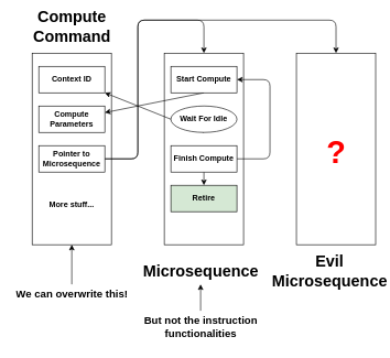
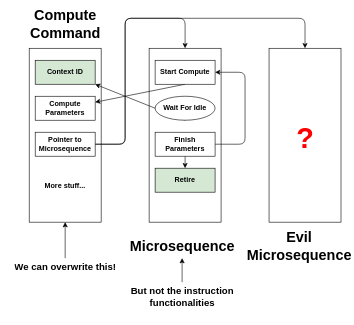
  <mxCell id="0" />
  <mxCell id="1" parent="0" />
  <mxCell id="2" value="" style="rounded=0;whiteSpace=wrap;html=1;" vertex="1" parent="1"><mxGeometry x="48" y="80" width="120" height="290" as="geometry" /></mxCell>
  <mxCell id="3" value="" style="rounded=0;whiteSpace=wrap;html=1;" vertex="1" parent="1"><mxGeometry x="248" y="80" width="120" height="290" as="geometry" /></mxCell>
  <mxCell id="4" value="" style="rounded=0;whiteSpace=wrap;html=1;" vertex="1" parent="1"><mxGeometry x="448" y="80" width="120" height="290" as="geometry" /></mxCell>
  <mxCell id="5" value="Compute&lt;br&gt;Command" style="text;strokeColor=none;fillColor=none;html=1;fontSize=24;fontStyle=1;verticalAlign=middle;align=center;" vertex="1" parent="1"><mxGeometry x="58" y="20" width="100" height="40" as="geometry" /></mxCell>
- <mxCell id="6" value="Context ID" style="rounded=0;whiteSpace=wrap;html=1;fontStyle=1" vertex="1" parent="1"><mxGeometry x="58" y="100" width="100" height="40" as="geometry" /></mxCell>
+ <mxCell id="6" value="Context ID" style="rounded=0;whiteSpace=wrap;html=1;fontStyle=1;fillColor=#d5e8d4;" vertex="1" parent="1"><mxGeometry x="58" y="100" width="100" height="40" as="geometry" /></mxCell>
  <mxCell id="7" value="Compute Parameters" style="rounded=0;whiteSpace=wrap;html=1;fontStyle=1" vertex="1" parent="1"><mxGeometry x="58" y="160" width="100" height="40" as="geometry" /></mxCell>
  <mxCell id="8" style="edgeStyle=none;html=1;exitX=1;exitY=0.5;exitDx=0;exitDy=0;entryX=0.5;entryY=0;entryDx=0;entryDy=0;" edge="1" parent="1" source="10" target="3"><mxGeometry relative="1" as="geometry"><Array as="points"><mxPoint x="208" y="240" /><mxPoint x="208" y="30" /><mxPoint x="308" y="30" /></Array></mxGeometry></mxCell>
  <mxCell id="9" style="edgeStyle=none;html=1;exitX=1;exitY=0.5;exitDx=0;exitDy=0;entryX=0.5;entryY=0;entryDx=0;entryDy=0;" edge="1" parent="1" source="10" target="4"><mxGeometry relative="1" as="geometry"><Array as="points"><mxPoint x="208" y="240" /><mxPoint x="208" y="30" /><mxPoint x="508" y="30" /></Array></mxGeometry></mxCell>
  <mxCell id="10" value="Pointer to Microsequence" style="rounded=0;whiteSpace=wrap;html=1;fontStyle=1" vertex="1" parent="1"><mxGeometry x="58" y="220" width="100" height="40" as="geometry" /></mxCell>
  <mxCell id="11" value="&lt;b&gt;More stuff...&lt;/b&gt;" style="text;html=1;strokeColor=none;fillColor=none;align=center;verticalAlign=middle;whiteSpace=wrap;overflow=hidden;" vertex="1" parent="1"><mxGeometry x="68" y="300" width="80" height="20" as="geometry" /></mxCell>
  <mxCell id="12" value="Microsequence" style="text;strokeColor=none;fillColor=none;html=1;fontSize=24;fontStyle=1;verticalAlign=middle;align=center;" vertex="1" parent="1"><mxGeometry x="253" y="390" width="100" height="40" as="geometry" /></mxCell>
  <mxCell id="13" value="Evil&lt;br&gt;Microsequence" style="text;strokeColor=none;fillColor=none;html=1;fontSize=24;fontStyle=1;verticalAlign=middle;align=center;" vertex="1" parent="1"><mxGeometry x="448" y="390" width="100" height="40" as="geometry" /></mxCell>
  <mxCell id="14" value="&lt;font style=&quot;font-size: 48px;&quot;&gt;?&lt;/font&gt;" style="text;strokeColor=none;fillColor=none;html=1;fontSize=24;fontStyle=1;verticalAlign=middle;align=center;fontColor=#FF0000;" vertex="1" parent="1"><mxGeometry x="458" y="210" width="100" height="40" as="geometry" /></mxCell>
  <mxCell id="15" style="edgeStyle=none;html=1;exitX=0.5;exitY=1;exitDx=0;exitDy=0;fontSize=48;" edge="1" parent="1" source="16" target="7"><mxGeometry relative="1" as="geometry" /></mxCell>
  <mxCell id="16" value="Start Compute" style="rounded=0;whiteSpace=wrap;html=1;fontStyle=1" vertex="1" parent="1"><mxGeometry x="258" y="100" width="100" height="40" as="geometry" /></mxCell>
  <mxCell id="17" style="edgeStyle=none;html=1;exitX=0.5;exitY=1;exitDx=0;exitDy=0;fontSize=48;" edge="1" parent="1" source="18" target="6"><mxGeometry relative="1" as="geometry" /></mxCell>
  <mxCell id="18" value="Wait For Idle" style="ellipse;whiteSpace=wrap;html=1;fontStyle=1;" vertex="1" parent="1"><mxGeometry x="258" y="160" width="100" height="40" as="geometry" /></mxCell>
  <mxCell id="19" style="edgeStyle=none;html=1;exitX=0.5;exitY=1;exitDx=0;exitDy=0;entryX=0.5;entryY=0;entryDx=0;entryDy=0;fontSize=48;" edge="1" parent="1" source="21" target="22"><mxGeometry relative="1" as="geometry" /></mxCell>
  <mxCell id="20" style="edgeStyle=none;html=1;exitX=1;exitY=0.5;exitDx=0;exitDy=0;entryX=1;entryY=0.5;entryDx=0;entryDy=0;fontSize=48;" edge="1" parent="1" source="21" target="16"><mxGeometry relative="1" as="geometry"><Array as="points"><mxPoint x="408" y="240" /><mxPoint x="408" y="120" /></Array></mxGeometry></mxCell>
- <mxCell id="21" value="Finish Compute" style="rounded=0;whiteSpace=wrap;html=1;fontStyle=1" vertex="1" parent="1"><mxGeometry x="258" y="220" width="100" height="40" as="geometry" /></mxCell>
+ <mxCell id="21" value="Finish Parameters" style="rounded=0;whiteSpace=wrap;html=1;fontStyle=1" vertex="1" parent="1"><mxGeometry x="258" y="220" width="100" height="40" as="geometry" /></mxCell>
  <mxCell id="22" value="Retire" style="rounded=0;whiteSpace=wrap;html=1;fontStyle=1;fillColor=#d5e8d4;" vertex="1" parent="1"><mxGeometry x="258" y="280" width="100" height="40" as="geometry" /></mxCell>
  <mxCell id="23" value="" style="edgeStyle=none;html=1;fontSize=16;entryX=0.5;entryY=1;entryDx=0;entryDy=0;" edge="1" parent="1" source="24" target="2"><mxGeometry relative="1" as="geometry"><mxPoint x="108" y="380" as="targetPoint" /></mxGeometry></mxCell>
  <mxCell id="24" value="&lt;font style=&quot;font-size: 16px;&quot;&gt;We can overwrite this!&lt;/font&gt;" style="text;html=1;strokeColor=none;fillColor=none;align=center;verticalAlign=middle;whiteSpace=wrap;overflow=hidden;fontSize=16;fontStyle=1" vertex="1" parent="1"><mxGeometry x="20.5" y="430" width="175" height="30" as="geometry" /></mxCell>
  <mxCell id="25" value="" style="edgeStyle=none;html=1;fontSize=16;" edge="1" parent="1" source="26" target="12"><mxGeometry relative="1" as="geometry" /></mxCell>
  <mxCell id="26" value="&lt;font style=&quot;font-size: 16px;&quot;&gt;But not the instruction functionalities&lt;/font&gt;" style="text;html=1;strokeColor=none;fillColor=none;align=center;verticalAlign=middle;whiteSpace=wrap;overflow=hidden;fontSize=16;fontStyle=1" vertex="1" parent="1"><mxGeometry x="215.5" y="470" width="175" height="50" as="geometry" /></mxCell>
